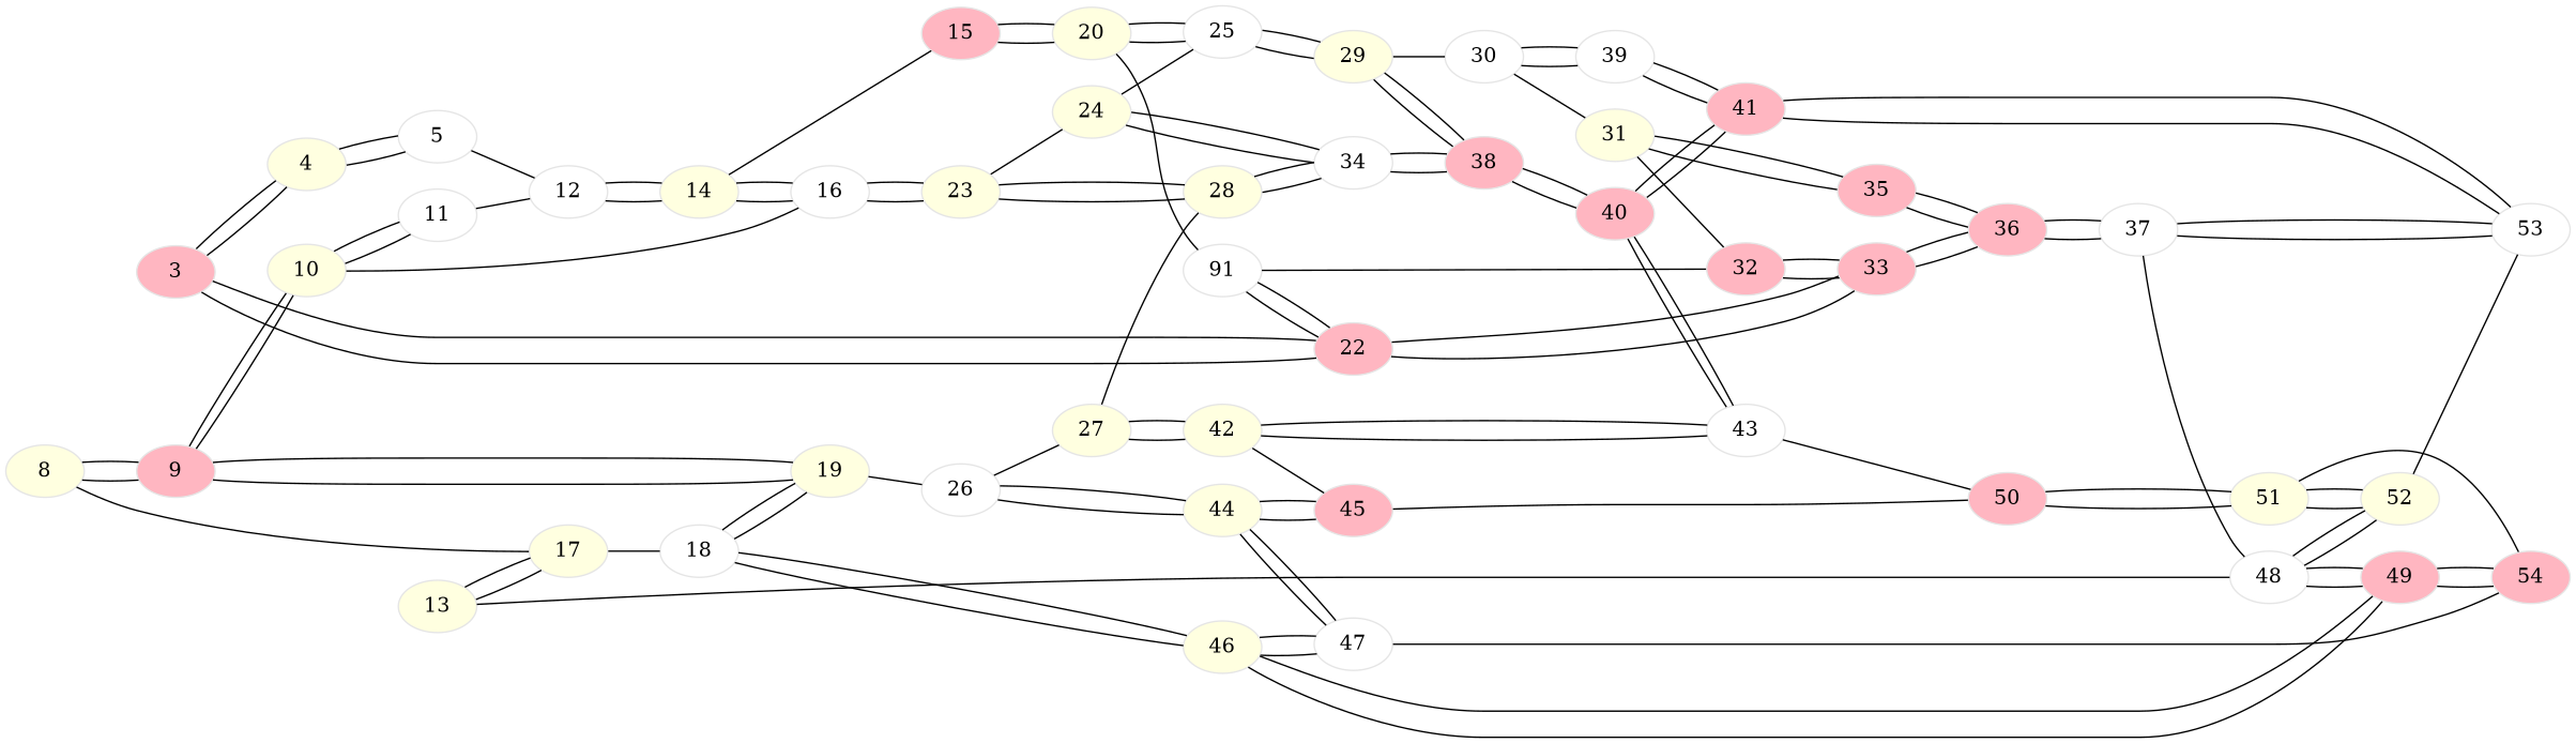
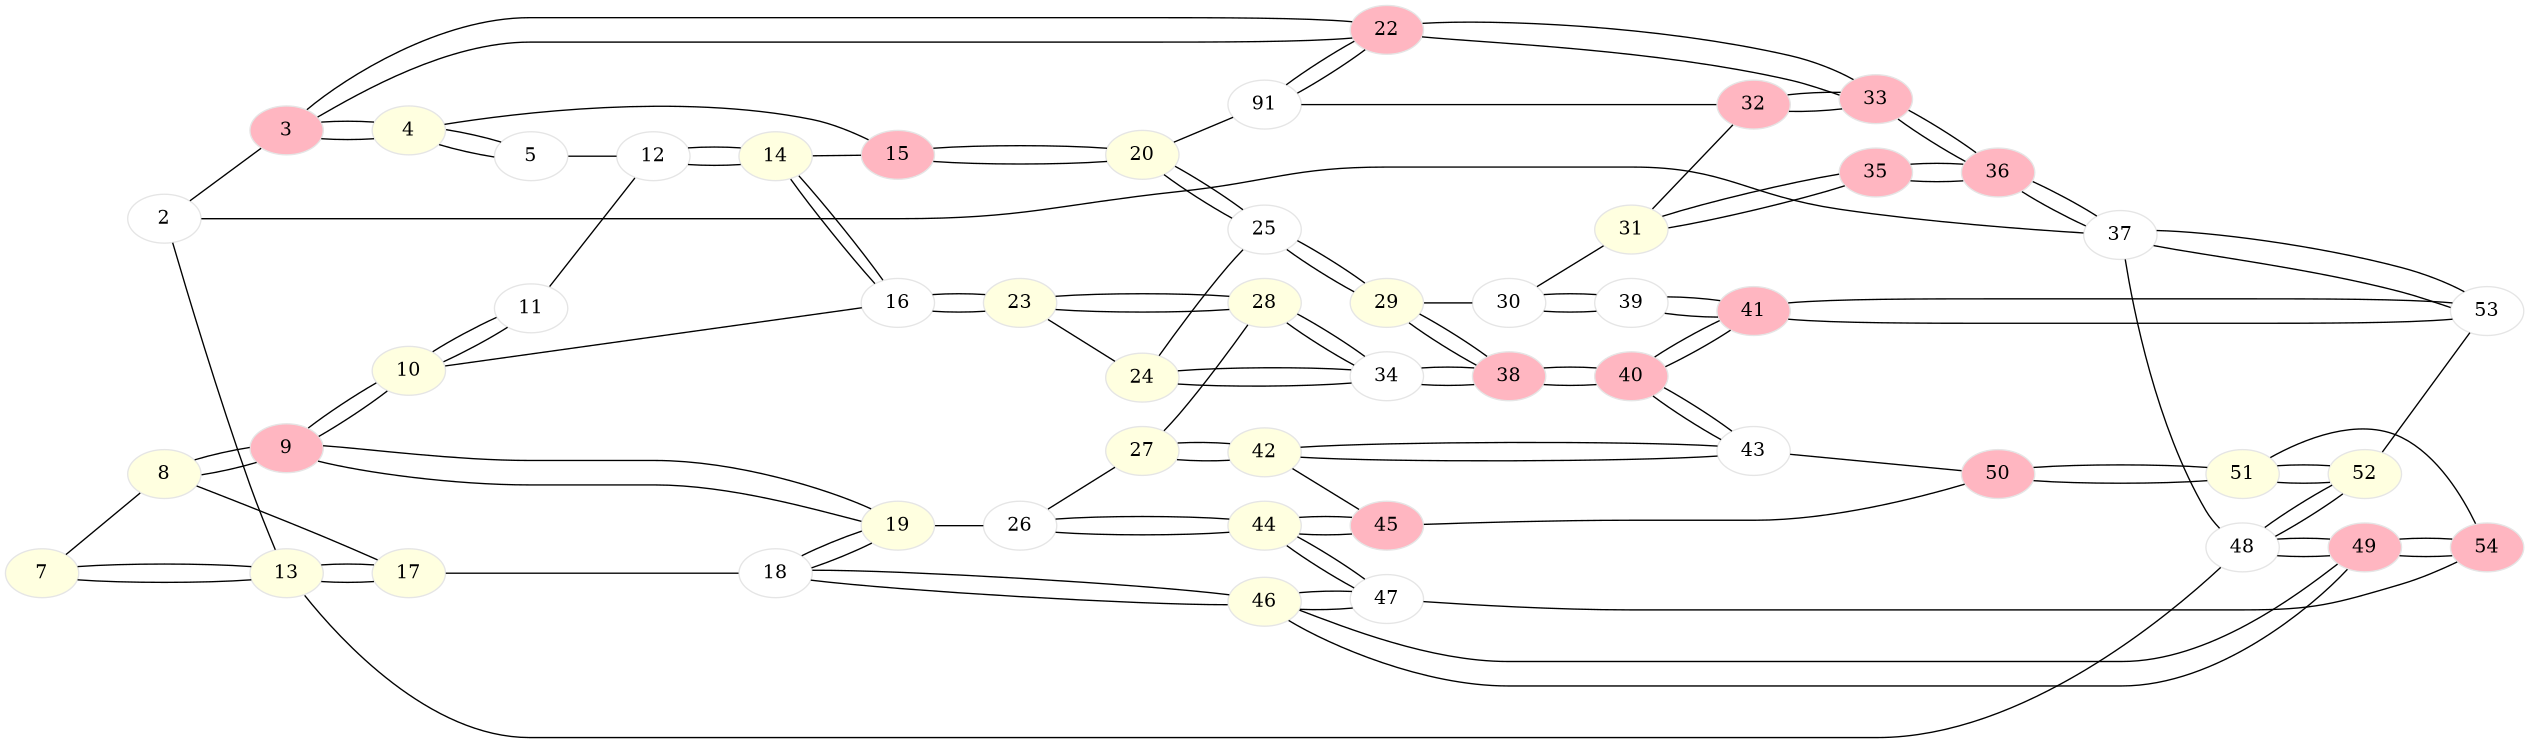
  graph {
    rankdir=LR
    node [color=gray90 fillcolor=lightyellow style=filled]
+   2 [fillcolor=white]
    3 [fillcolor=lightpink]
    13
    37 [fillcolor=white]
+   7
    8
    4
    22 [fillcolor=lightpink]
    17
    48 [fillcolor=white]
    53 [fillcolor=white]
    5 [fillcolor=white]
    15 [fillcolor=lightpink]
    33 [fillcolor=lightpink]
    12 [fillcolor=white]
    20
    14
    11 [fillcolor=white]
    9 [fillcolor=lightpink]
    10
    19
    18 [fillcolor=white]
    16 [fillcolor=white]
    26 [fillcolor=white]
    23
    49 [fillcolor=lightpink]
    52
    n28 [fillcolor=white label=91]
    25 [fillcolor=white]
    24
    28
    46
    47 [fillcolor=white]
    27
    44
    32 [fillcolor=lightpink]
    29
    36 [fillcolor=lightpink]
    34 [fillcolor=white]
    38 [fillcolor=lightpink]
    30 [fillcolor=white]
    42
    45 [fillcolor=lightpink]
    43 [fillcolor=white]
    31
    39 [fillcolor=white]
    40 [fillcolor=lightpink]
    35 [fillcolor=lightpink]
    41 [fillcolor=lightpink]
    50 [fillcolor=lightpink]
    51
    54 [fillcolor=lightpink]
+   2 -- 3
+   2 -- 13
+   2 -- 37
    3 -- 4
    3 -- 4
    3 -- 22
    3 -- 22
    13 -- 17
    13 -- 17
    13 -- 48
    37 -- 48
    37 -- 53
    37 -- 53
+   7 -- 13
+   7 -- 13
+   7 -- 8
    8 -- 17
    8 -- 9
    8 -- 9
    4 -- 5
    4 -- 5
+   4 -- 15
    22 -- 33
    22 -- 33
    17 -- 18
    48 -- 49
    48 -- 49
    48 -- 52
    48 -- 52
    5 -- 12
    15 -- 20
    15 -- 20
    33 -- 36
    33 -- 36
    12 -- 14
    12 -- 14
    20 -- n28
    20 -- 25
    20 -- 25
    14 -- 15
    14 -- 16
    14 -- 16
    11 -- 12
    9 -- 10
    9 -- 10
    9 -- 19
    9 -- 19
    10 -- 11
    10 -- 11
    10 -- 16
    19 -- 26
    18 -- 19
    18 -- 19
    18 -- 46
    18 -- 46
    16 -- 23
    16 -- 23
    26 -- 27
    26 -- 44
    26 -- 44
    23 -- 24
    23 -- 28
    23 -- 28
    49 -- 54
    49 -- 54
    52 -- 53
    n28 -- 22
    n28 -- 22
    n28 -- 32
    25 -- 29
    25 -- 29
    24 -- 25
    24 -- 34
    24 -- 34
    28 -- 34
    28 -- 34
    46 -- 49
    46 -- 49
    46 -- 47
    46 -- 47
    47 -- 54
    27 -- 28
    27 -- 42
    27 -- 42
    44 -- 47
    44 -- 47
    44 -- 45
    44 -- 45
    32 -- 33
    32 -- 33
    29 -- 38
    29 -- 38
    29 -- 30
    36 -- 37
    36 -- 37
    34 -- 38
    34 -- 38
    38 -- 40
    38 -- 40
    30 -- 31
    30 -- 39
    30 -- 39
    42 -- 45
    42 -- 43
    42 -- 43
    45 -- 50
    43 -- 50
    31 -- 32
    31 -- 35
    31 -- 35
    39 -- 41
    39 -- 41
    40 -- 43
    40 -- 43
    40 -- 41
    40 -- 41
    35 -- 36
    35 -- 36
    41 -- 53
    41 -- 53
    50 -- 51
    50 -- 51
    51 -- 52
    51 -- 52
    51 -- 54
  }
